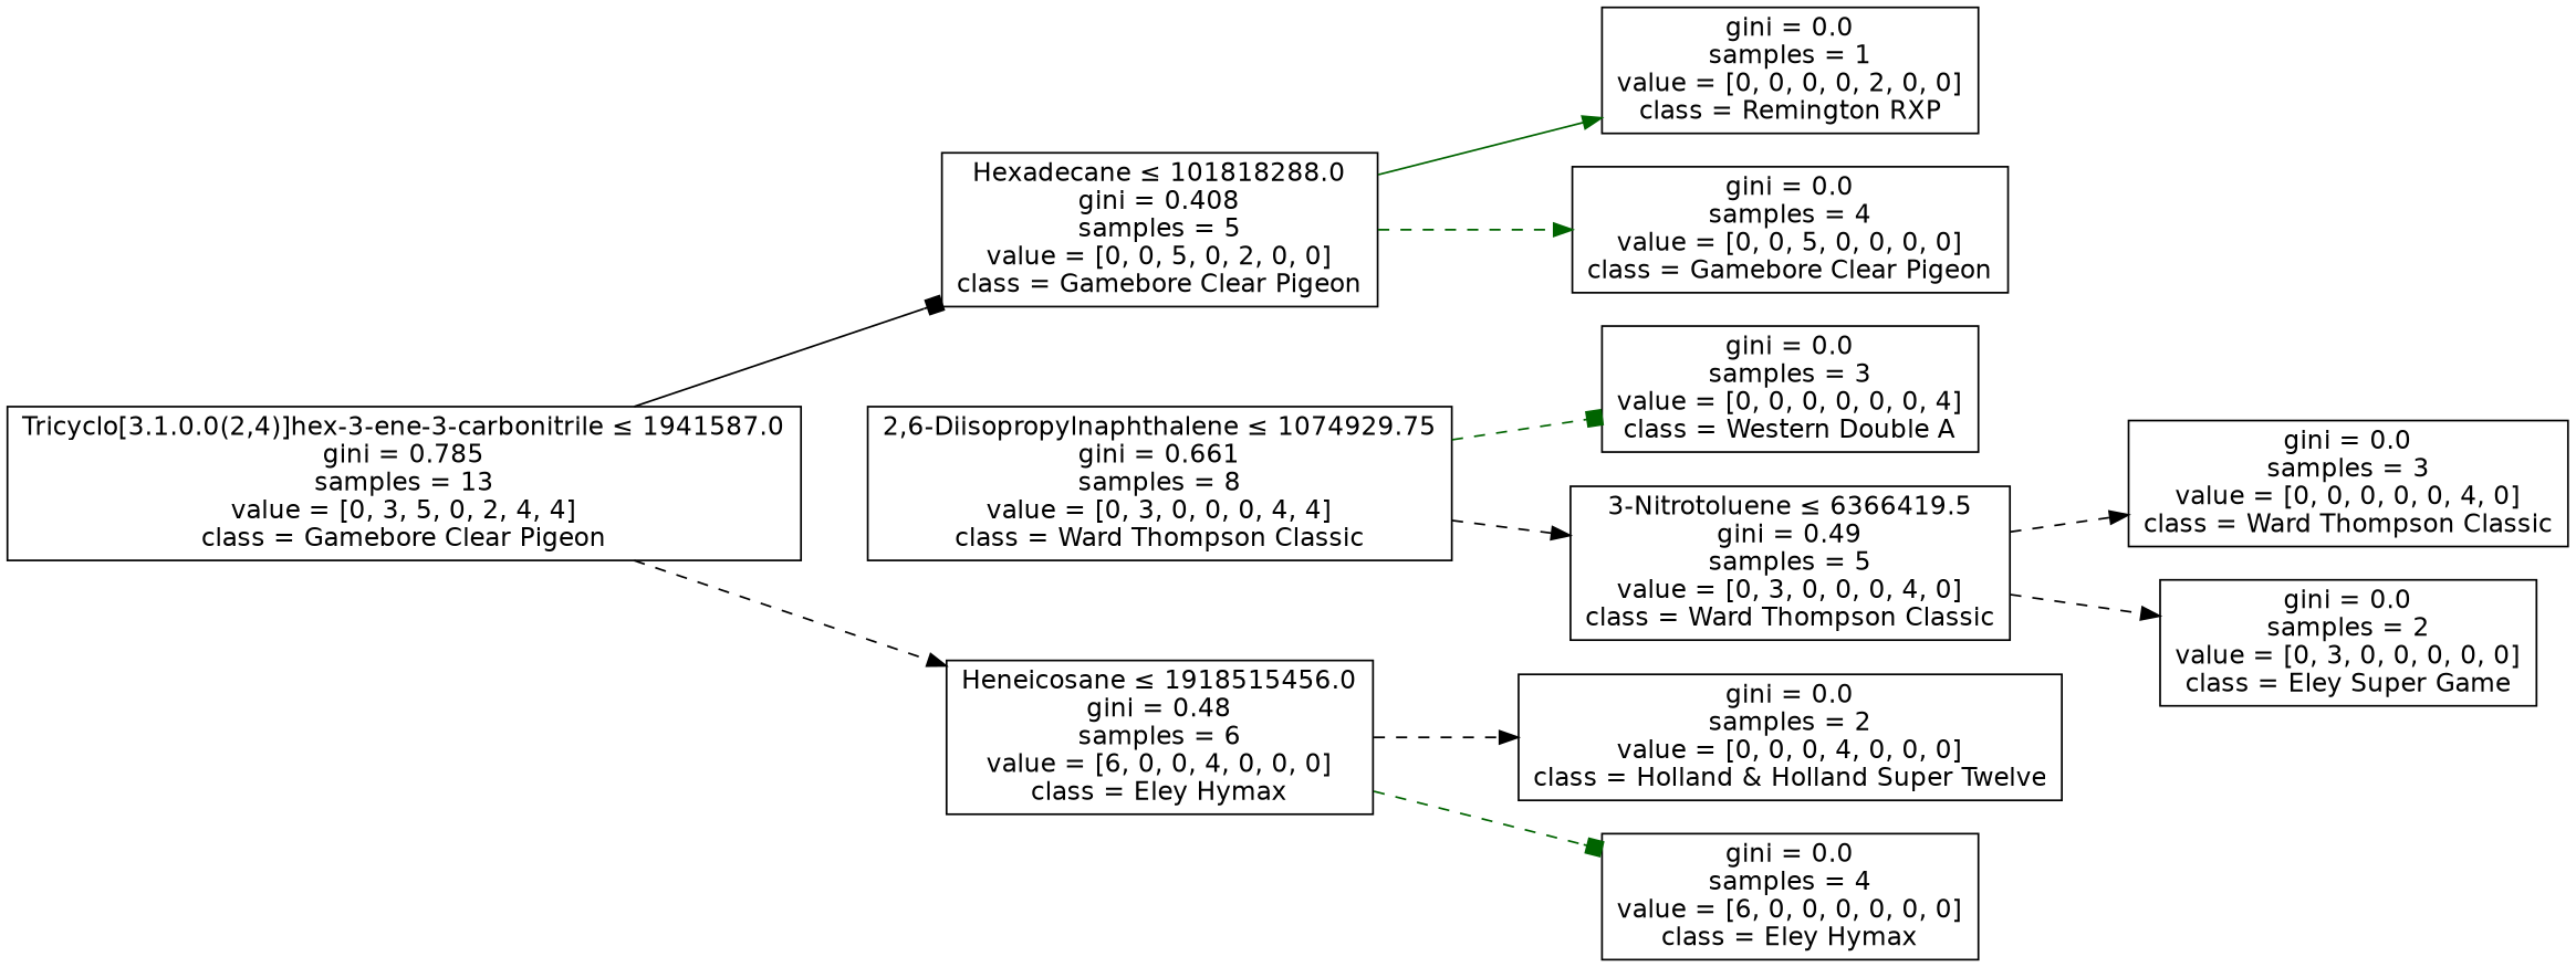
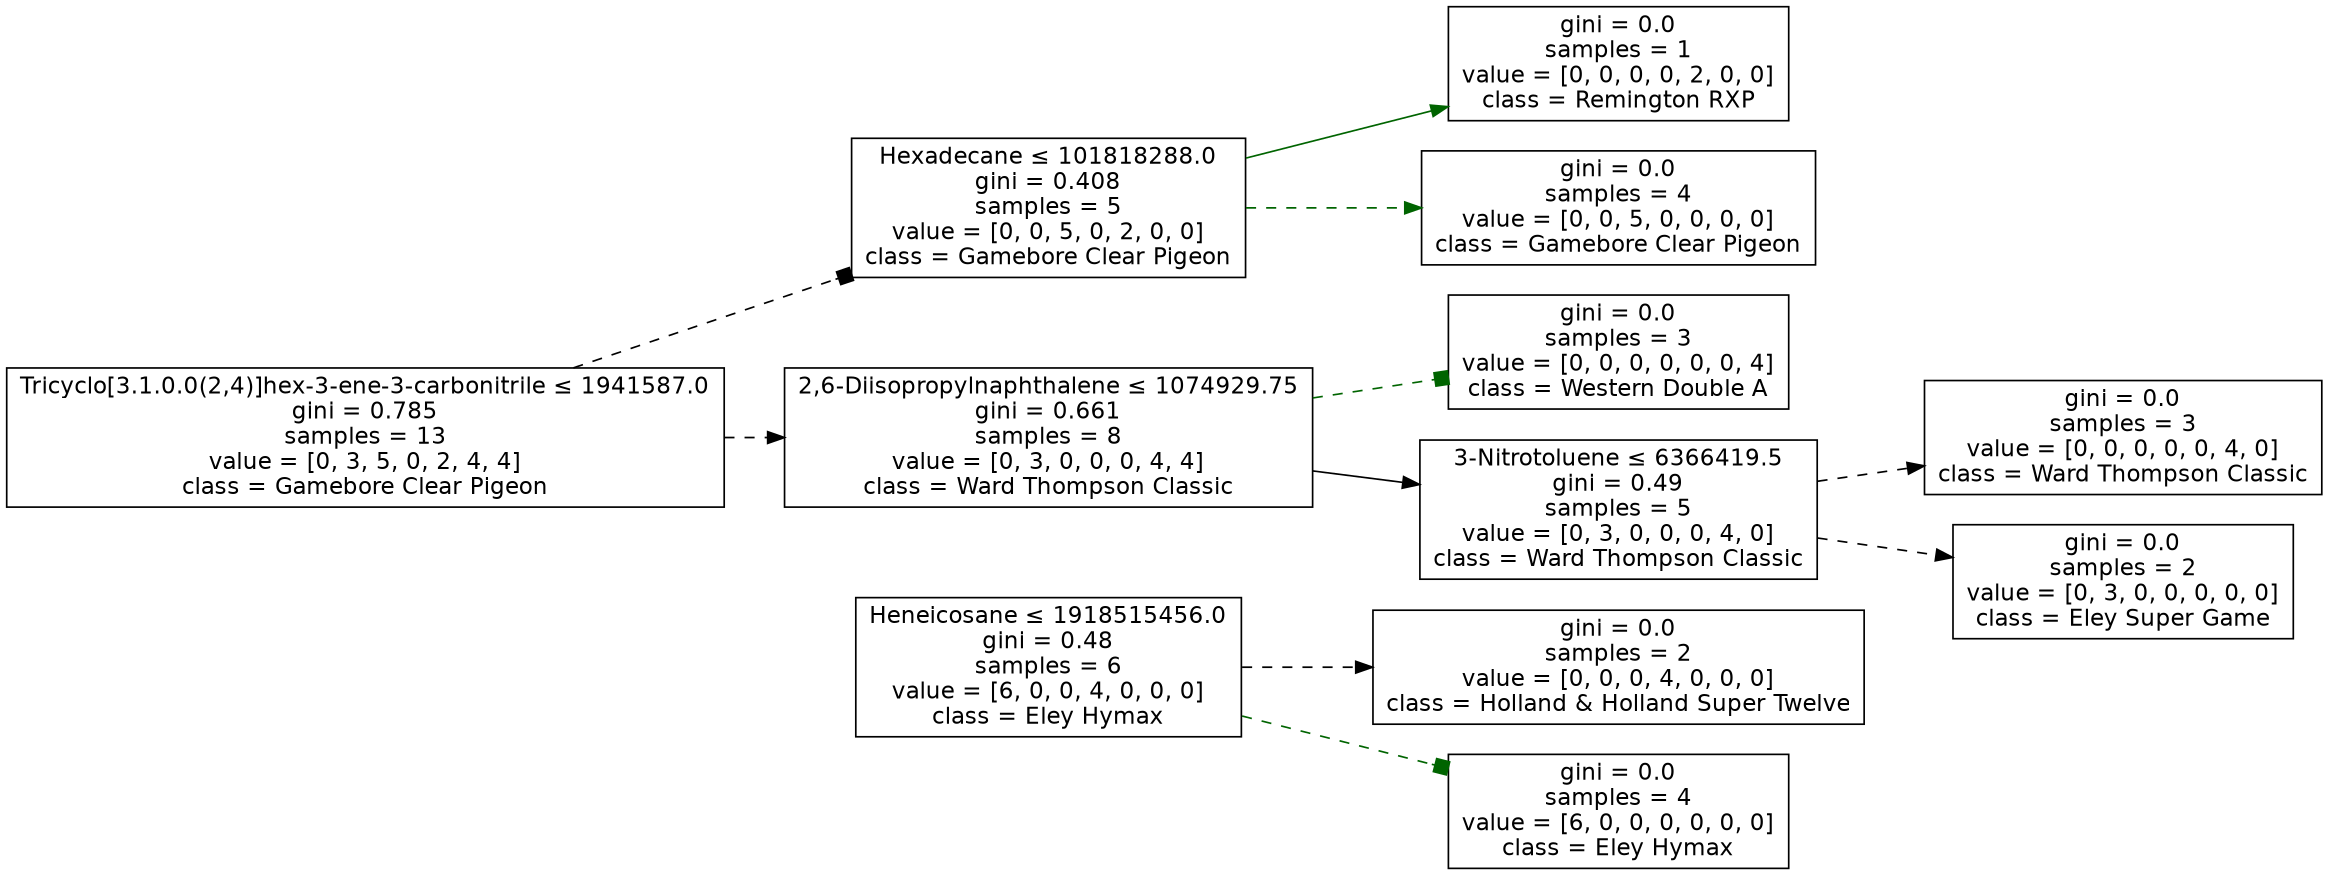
  digraph {
    rankdir=LR
    node [fontname=helvetica shape=box]
    edge [arrowhead=normal color=black fontname=helvetica style=dashed]
    n1 [label=<Tricyclo[3.1.0.0(2,4)]hex-3-ene-3-carbonitrile &le; 1941587.0<br/>gini = 0.785<br/>samples = 13<br/>value = [0, 3, 5, 0, 2, 4, 4]<br/>class = Gamebore Clear Pigeon>]
    n2 [label=<Hexadecane &le; 101818288.0<br/>gini = 0.408<br/>samples = 5<br/>value = [0, 0, 5, 0, 2, 0, 0]<br/>class = Gamebore Clear Pigeon>]
    n3 [label=<2,6-Diisopropylnaphthalene &le; 1074929.75<br/>gini = 0.661<br/>samples = 8<br/>value = [0, 3, 0, 0, 0, 4, 4]<br/>class = Ward Thompson Classic>]
    n4 [label=<Heneicosane &le; 1918515456.0<br/>gini = 0.48<br/>samples = 6<br/>value = [6, 0, 0, 4, 0, 0, 0]<br/>class = Eley Hymax>]
    n5 [label=<gini = 0.0<br/>samples = 2<br/>value = [0, 0, 0, 4, 0, 0, 0]<br/>class = Holland &amp; Holland Super Twelve>]
    n6 [label=<gini = 0.0<br/>samples = 4<br/>value = [6, 0, 0, 0, 0, 0, 0]<br/>class = Eley Hymax>]
    n7 [label=<gini = 0.0<br/>samples = 1<br/>value = [0, 0, 0, 0, 2, 0, 0]<br/>class = Remington RXP>]
    n8 [label=<gini = 0.0<br/>samples = 4<br/>value = [0, 0, 5, 0, 0, 0, 0]<br/>class = Gamebore Clear Pigeon>]
    n9 [label=<gini = 0.0<br/>samples = 3<br/>value = [0, 0, 0, 0, 0, 0, 4]<br/>class = Western Double A>]
    n10 [label=<3-Nitrotoluene &le; 6366419.5<br/>gini = 0.49<br/>samples = 5<br/>value = [0, 3, 0, 0, 0, 4, 0]<br/>class = Ward Thompson Classic>]
    n11 [label=<gini = 0.0<br/>samples = 3<br/>value = [0, 0, 0, 0, 0, 4, 0]<br/>class = Ward Thompson Classic>]
    n12 [label=<gini = 0.0<br/>samples = 2<br/>value = [0, 3, 0, 0, 0, 0, 0]<br/>class = Eley Super Game>]
-   n1 -> n2 [arrowhead=box style=solid]
-   n1 -> n4
+   n1 -> n2 [arrowhead=box]
+   n1 -> n3
    n2 -> n7 [color=darkgreen style=solid]
    n2 -> n8 [color=darkgreen]
    n3 -> n9 [arrowhead=box color=darkgreen]
-   n3 -> n10
+   n3 -> n10 [style=solid]
    n4 -> n5
    n4 -> n6 [arrowhead=box color=darkgreen]
    n10 -> n11
    n10 -> n12
  }
